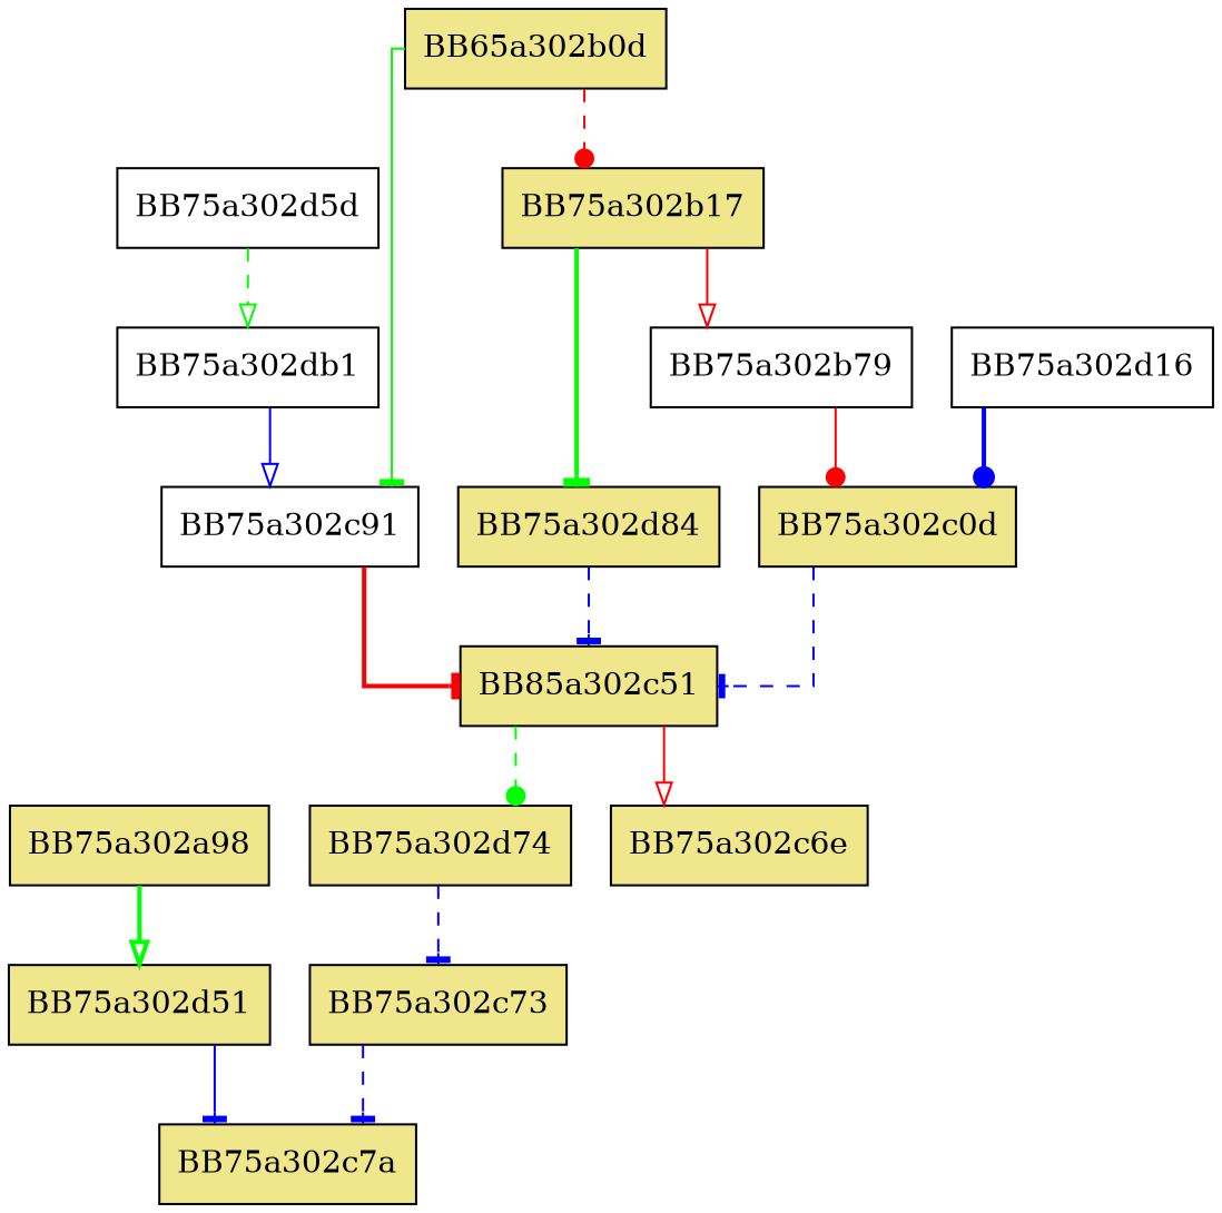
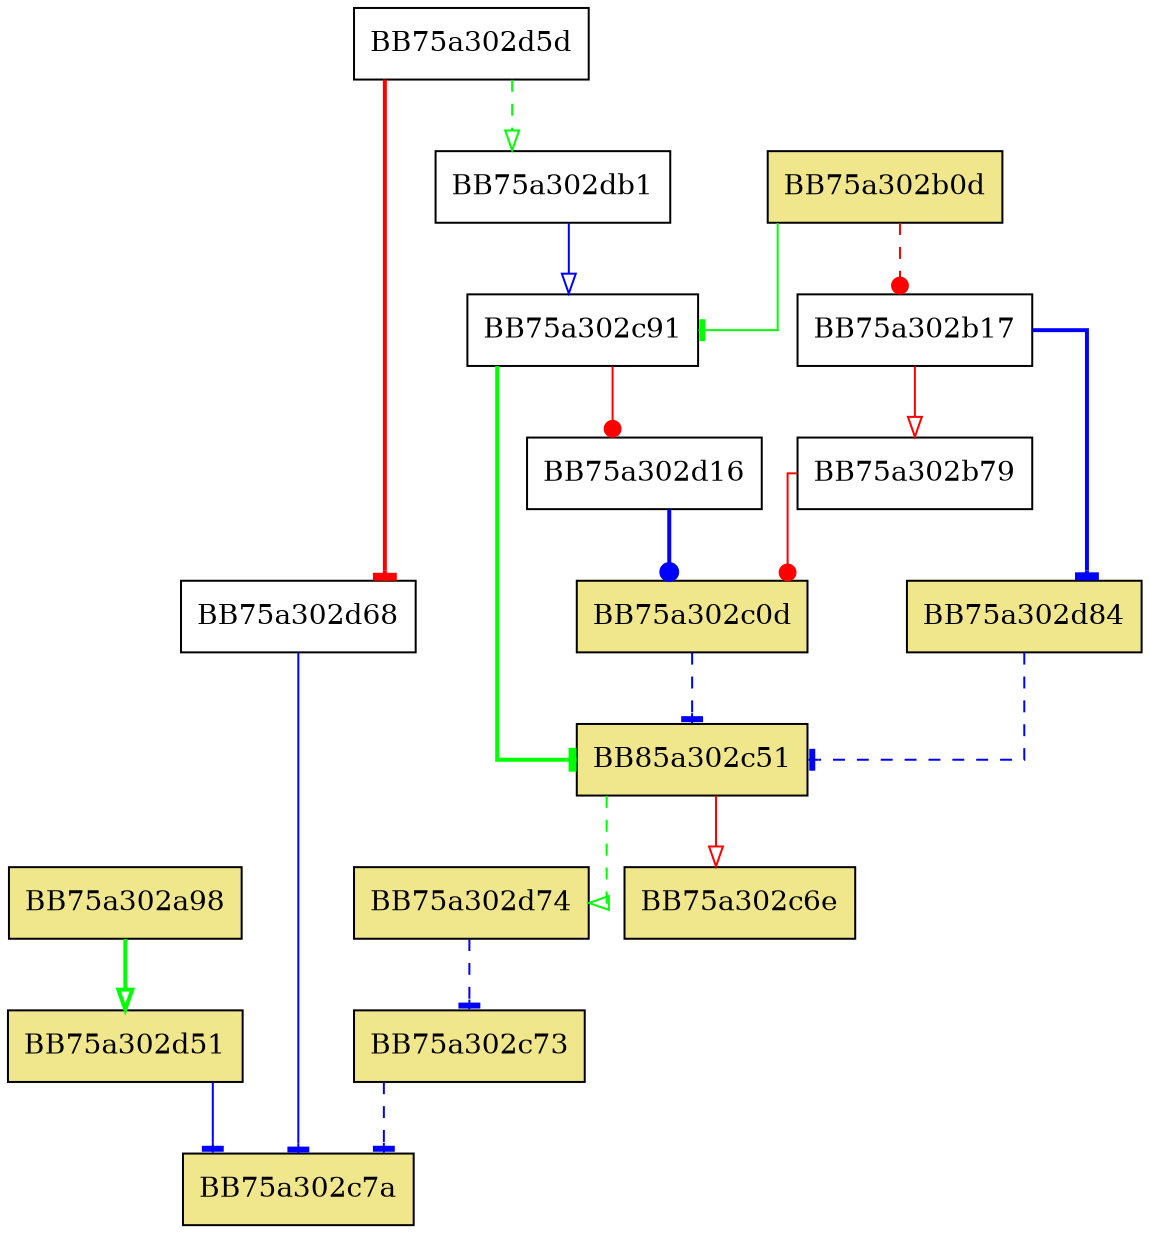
  digraph {
    splines=ortho
    node [fillcolor=khaki shape=box style=filled]
    edge [arrowhead=tee color=blue style=solid]
    BB75a302a98
    BB75a302d51
    BB75a302c7a
    BB75a302d5d [fillcolor=white]
    BB75a302db1 [fillcolor=white]
+   BB75a302d68 [fillcolor=white]
    BB75a302c91 [fillcolor=white]
-   BB75a302b0d [label=BB65a302b0d]
-   BB75a302b17
+   BB75a302b0d
+   BB75a302b17 [fillcolor=white]
    n10 [label=BB85a302c51]
    BB75a302d16 [fillcolor=white]
    BB75a302d84
    BB75a302b79 [fillcolor=white]
    BB75a302d74
    BB75a302c6e
    BB75a302c0d
    BB75a302c73
    BB75a302a98 -> BB75a302d51 [arrowhead=onormal color=green style=bold]
    BB75a302d51 -> BB75a302c7a
    BB75a302d5d -> BB75a302db1 [arrowhead=onormal color=green style=dashed]
+   BB75a302d5d -> BB75a302d68 [color=red style=bold]
    BB75a302db1 -> BB75a302c91 [arrowhead=onormal]
-   BB75a302c91 -> n10 [color=red style=bold]
+   BB75a302d68 -> BB75a302c7a
+   BB75a302c91 -> n10 [color=green style=bold]
+   BB75a302c91 -> BB75a302d16 [arrowhead=dot color=red]
    BB75a302b0d -> BB75a302c91 [color=green]
    BB75a302b0d -> BB75a302b17 [arrowhead=dot color=red style=dashed]
-   BB75a302b17 -> BB75a302d84 [color=green style=bold]
+   BB75a302b17 -> BB75a302d84 [style=bold]
    BB75a302b17 -> BB75a302b79 [arrowhead=onormal color=red]
-   n10 -> BB75a302d74 [arrowhead=dot color=green style=dashed]
+   n10 -> BB75a302d74 [arrowhead=onormal color=green style=dashed]
    n10 -> BB75a302c6e [arrowhead=onormal color=red]
    BB75a302d16 -> BB75a302c0d [arrowhead=dot style=bold]
    BB75a302d84 -> n10 [style=dashed]
    BB75a302b79 -> BB75a302c0d [arrowhead=dot color=red]
    BB75a302d74 -> BB75a302c73 [style=dashed]
    BB75a302c0d -> n10 [style=dashed]
    BB75a302c73 -> BB75a302c7a [style=dashed]
  }
